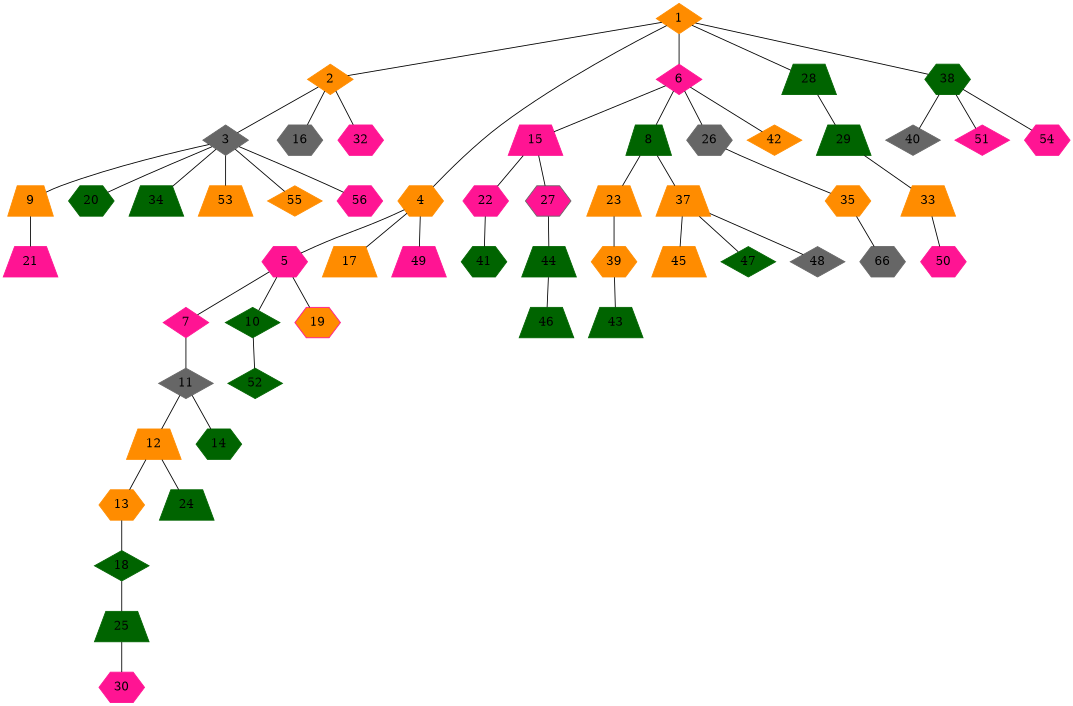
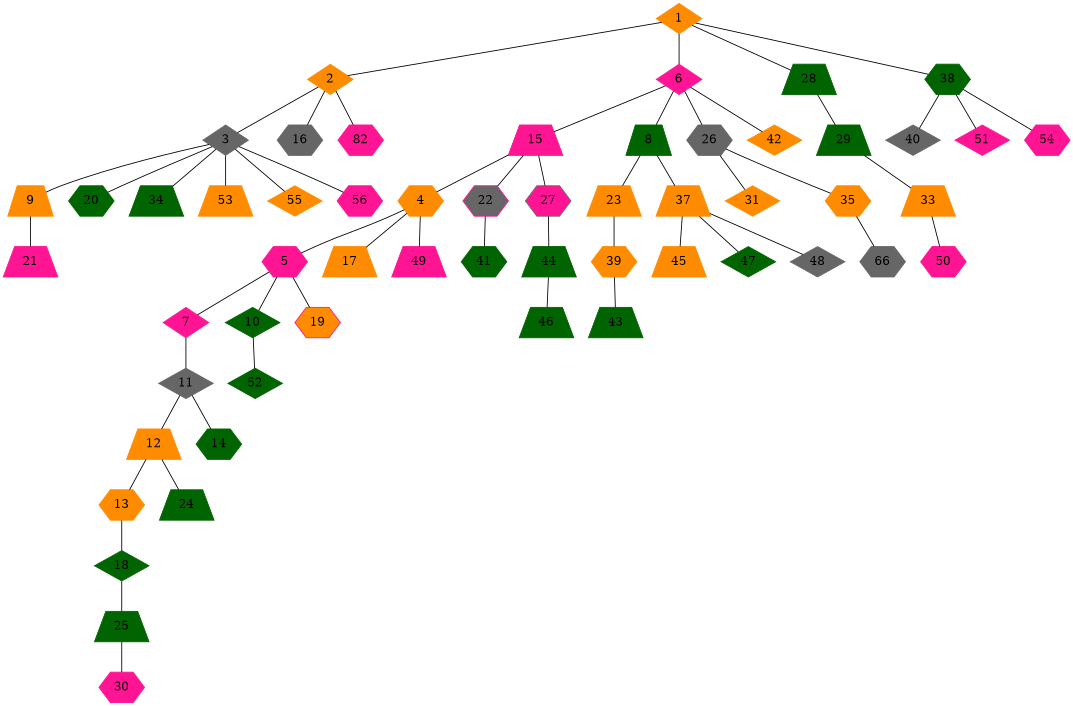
  graph {
    node [color=darkorange shape=hexagon style=filled]
    edge [weight=1.0]
    1 [shape=diamond]
    2 [shape=diamond]
    4
    6 [color=deeppink shape=diamond]
    28 [color=darkgreen shape=trapezium]
    38 [color=darkgreen]
    3 [color=gray40 shape=diamond]
    16 [color=gray40]
-   32 [color=deeppink]
+   32 [color=deeppink label=82]
    5 [color=deeppink]
    17 [shape=trapezium]
    49 [color=deeppink shape=trapezium]
    8 [color=darkgreen shape=trapezium]
    15 [color=deeppink shape=trapezium]
    26 [color=gray40]
    42 [shape=diamond]
    29 [color=darkgreen shape=trapezium]
    40 [color=gray40 shape=diamond]
    51 [color=deeppink shape=diamond]
    54 [color=deeppink]
    9 [shape=trapezium]
    20 [color=darkgreen]
    34 [color=darkgreen shape=trapezium]
    53 [shape=trapezium]
    55 [shape=diamond]
    56 [color=deeppink]
    21 [color=deeppink shape=trapezium]
    7 [color=deeppink shape=diamond]
    10 [color=darkgreen shape=diamond]
    19 [color=deeppink fillcolor=darkorange]
    11 [color=gray40 shape=diamond]
    52 [color=darkgreen shape=diamond]
    23 [shape=trapezium]
    37 [shape=trapezium]
-   22 [color=deeppink]
+   22 [color=deeppink fillcolor=gray40]
    27 [color=gray40 fillcolor=deeppink]
+   31 [shape=diamond]
    35
    12 [shape=trapezium]
    14 [color=darkgreen]
    39
    45 [shape=trapezium]
    47 [color=darkgreen shape=diamond]
    48 [color=gray40 shape=diamond]
    13
    24 [color=darkgreen shape=trapezium]
    18 [color=darkgreen shape=diamond]
    25 [color=darkgreen shape=trapezium]
    41 [color=darkgreen]
    44 [color=darkgreen shape=trapezium]
    30 [color=deeppink]
    43 [color=darkgreen shape=trapezium]
    n53 [color=gray40 label=66]
    46 [color=darkgreen shape=trapezium]
    33 [shape=trapezium]
    50 [color=deeppink]
    1 -- 2
-   1 -- 4
+   15 -- 4
    1 -- 6
    1 -- 28
    1 -- 38
    2 -- 3
    2 -- 16
    2 -- 32
    4 -- 5
    4 -- 17
    4 -- 49
    6 -- 8
    6 -- 15
    6 -- 26
    6 -- 42
    28 -- 29
    38 -- 40
    38 -- 51
    38 -- 54
    3 -- 9
    3 -- 20
    3 -- 34
    3 -- 53
    3 -- 55
    3 -- 56
    5 -- 7
    5 -- 10
    5 -- 19 [weight=2.0]
    8 -- 23
    8 -- 37
    15 -- 22
    15 -- 27
+   26 -- 31
    26 -- 35
    29 -- 33
    9 -- 21
    7 -- 11 [weight=3.0]
    10 -- 52
    11 -- 12
    11 -- 14
    23 -- 39
    37 -- 45
    37 -- 47
    37 -- 48
    22 -- 41
    27 -- 44
    35 -- n53
    12 -- 13
    12 -- 24
    39 -- 43
    13 -- 18
    18 -- 25
    25 -- 30
    44 -- 46
    33 -- 50
  }
